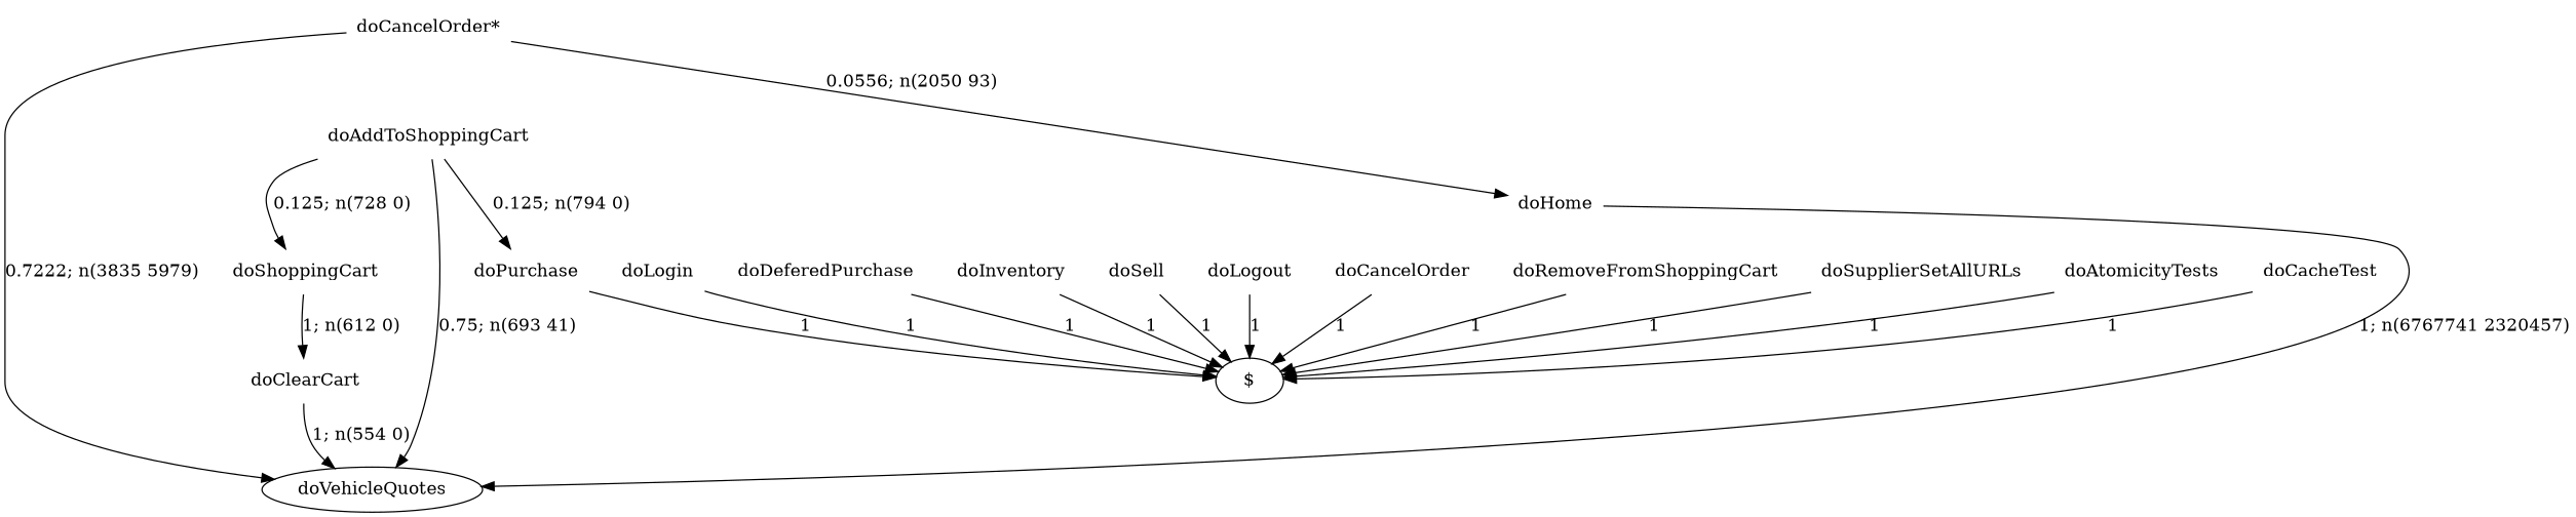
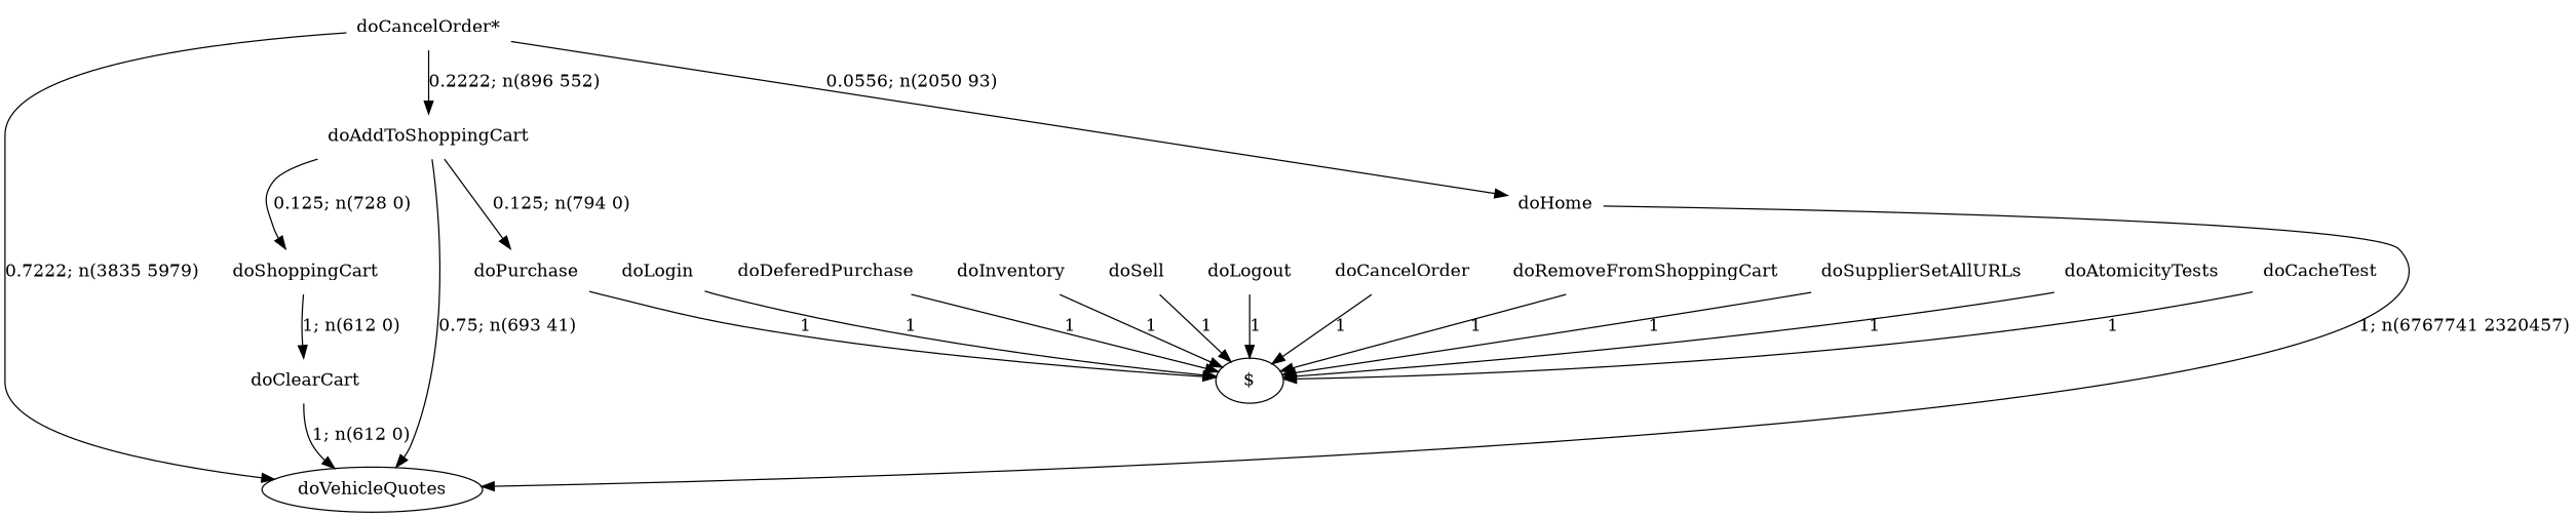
  digraph {
    node [shape=none]
    edge [style=solid]
    n1 [label="doCancelOrder*"]
    n2 [label=doAddToShoppingCart]
    n3 [label=doHome]
    doVehicleQuotes [shape=""]
    n5 [label=doShoppingCart]
    n6 [label=doPurchase]
    n7 [label=doSupplierSetAllURLs]
    "$" [shape=""]
    n9 [label=doAtomicityTests]
    n10 [label=doCacheTest]
    n11 [label=doLogin]
    n12 [label=doClearCart]
    n13 [label=doDeferedPurchase]
    n14 [label=doInventory]
    n15 [label=doSell]
    n16 [label=doLogout]
    n17 [label=doCancelOrder]
    n18 [label=doRemoveFromShoppingCart]
+   n1 -> n2 [label="0.2222; n(896 552)"]
    n1 -> n3 [label="0.0556; n(2050 93)"]
    n1 -> doVehicleQuotes [label="0.7222; n(3835 5979)"]
    n2 -> doVehicleQuotes [label="0.75; n(693 41)"]
    n2 -> n5 [label="0.125; n(728 0)"]
    n2 -> n6 [label="0.125; n(794 0)"]
    n3 -> doVehicleQuotes [label="1; n(6767741 2320457)"]
    n5 -> n12 [label="1; n(612 0)"]
    n6 -> "$" [label=1]
    n7 -> "$" [label=1]
    n9 -> "$" [label=1]
    n10 -> "$" [label=1]
    n11 -> "$" [label=1]
-   n12 -> doVehicleQuotes [label="1; n(554 0)"]
+   n12 -> doVehicleQuotes [label="1; n(612 0)"]
    n13 -> "$" [label=1]
    n14 -> "$" [label=1]
    n15 -> "$" [label=1]
    n16 -> "$" [label=1]
    n17 -> "$" [label=1]
    n18 -> "$" [label=1]
  }
